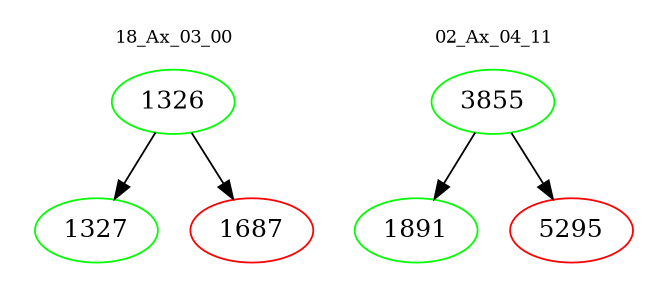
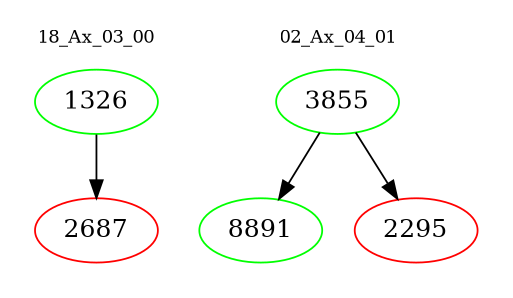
  digraph {
    node [color=green]
    edge [color=black]
    n1 [label=1326]
-   n2 [label=1327]
-   n3 [color=red label=1687]
+   n3 [color=red label=2687]
    n4 [label=3855]
-   n5 [label=1891]
-   n6 [color=red label=5295]
+   n5 [label=8891]
+   n6 [color=red label=2295]
    subgraph cluster_1 {
      color=white
      fontsize=10
      label="18_Ax_03_00"
      n1
-     n2
      n3
    }
    subgraph cluster_2 {
      color=white
      fontsize=10
-     label="02_Ax_04_11"
+     label="02_Ax_04_01"
      n4
      n5
      n6
    }
-   n1 -> n2
    n1 -> n3
    n4 -> n5
    n4 -> n6
  }
